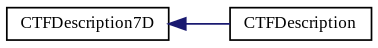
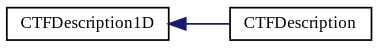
  digraph {
    rankdir=LR
    fontname="Liberation Serif"
    node [color=black fillcolor=white fontname="Liberation Serif" fontsize=10 shape=record style=filled]
-   n1 [height=0.2 label=CTFDescription7D width=0.4]
+   n1 [height=0.2 label=CTFDescription1D width=0.4]
    n2 [height=0.2 label=CTFDescription width=0.4]
    n1 -> n2 [color=midnightblue dir=back fontname="Liberation Serif" fontsize=10 labelfontname=Helvetica labelfontsize=10 style=solid]
  }
